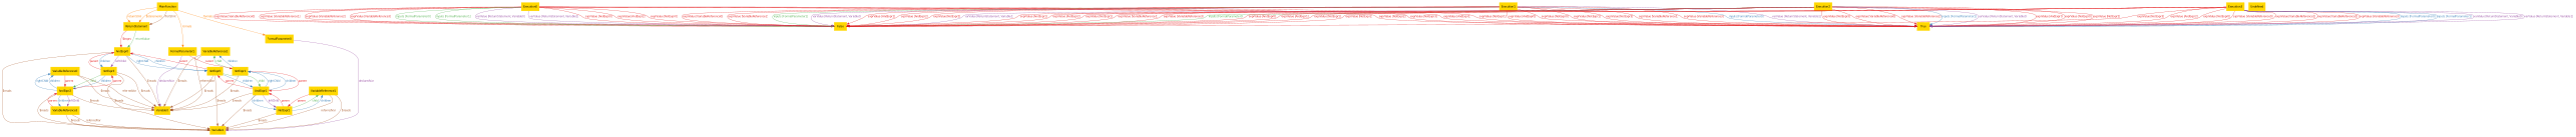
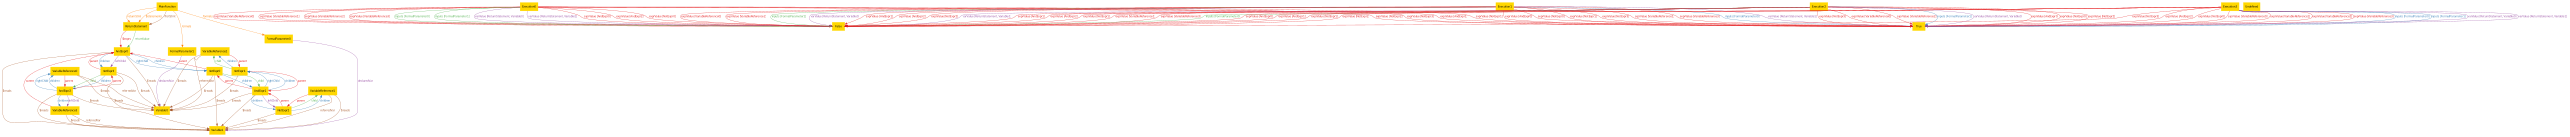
  digraph {
    fontsize=12
    rankdir=TB
    fontname="IBM Plex Sans"
    node [color="#ffd700" fontcolor="#000000" fontsize=12 shape=box style="filled, solid" fontname="IBM Plex Sans"]
    edge [color="#e41a1c" dir=forward fontcolor="#e41a1c" fontsize=12 style=solid uuid="<MainFunction, ReturnStatement>" weight=1 fontname="IBM Plex Sans"]
    n1 [label=ReturnStatement uuid=ReturnStatement]
    n2 [label=AndExpr0 uuid=AndExpr0]
    n3 [label=Variable0 uuid=Variable0]
    n4 [label=Variable1 uuid=Variable1]
    n5 [label=NotExpr0 uuid=NotExpr0]
    n6 [label=NotExpr3 uuid=NotExpr3]
    n7 [label=AndExpr1 uuid=AndExpr1]
    n8 [label=NotExpr2 uuid=NotExpr2]
    n9 [label=AndExpr2 uuid=AndExpr2]
    n10 [label=VariableReference3 uuid=VariableReference3]
    n11 [label=NotExpr1 uuid=NotExpr1]
    n12 [label=VariableReference0 uuid=VariableReference0]
    n13 [label=VariableReference1 uuid=VariableReference1]
    n14 [label=VariableReference2 uuid=VariableReference2]
    n15 [label=MainFunction uuid=MainFunction]
    n16 [label=FormalParameter0 uuid=FormalParameter0]
    n17 [label=FormalParameter1 uuid=FormalParameter1]
    n18 [label=Execution0 uuid=Execution0]
    n19 [label=False uuid=False]
    n20 [label=True uuid=True]
    n21 [label=Execution1 uuid=Execution1]
    n22 [label=Execution2 uuid=Execution2]
    n23 [label=Execution3 uuid=Execution3]
    n24 [label=Undefined uuid=Undefined]
    n1 -> n2 [label="$exprs" uuid="<ReturnStatement, AndExpr0>"]
    n1 -> n2 [color="#4daf4a" fontcolor="#4daf4a" label=returnValue uuid="<ReturnStatement, AndExpr0>"]
    n2 -> n3 [color="#a65628" fontcolor="#a65628" label="$reads" uuid="<AndExpr0, Variable0>"]
    n2 -> n4 [color="#a65628" fontcolor="#a65628" label="$reads" uuid="<AndExpr0, Variable1>"]
    n2 -> n5 [color="#377eb8" fontcolor="#377eb8" label=children uuid="<AndExpr0, NotExpr0>"]
    n2 -> n5 [dir=back label=parent uuid="<NotExpr0, AndExpr0>"]
    n2 -> n5 [color="#377eb8" fontcolor="#377eb8" label=rightChild uuid="<AndExpr0, NotExpr0>"]
    n2 -> n6 [color="#377eb8" fontcolor="#377eb8" label=children uuid="<AndExpr0, NotExpr3>"]
    n2 -> n6 [color="#984ea3" fontcolor="#984ea3" label=leftChild uuid="<AndExpr0, NotExpr3>"]
    n2 -> n6 [dir=back label=parent uuid="<NotExpr3, AndExpr0>"]
    n5 -> n3 [color="#a65628" fontcolor="#a65628" label="$reads" uuid="<NotExpr0, Variable0>"]
    n5 -> n4 [color="#a65628" fontcolor="#a65628" label="$reads" uuid="<NotExpr0, Variable1>"]
    n5 -> n7 [color="#4daf4a" fontcolor="#4daf4a" label=child uuid="<NotExpr0, AndExpr1>"]
    n5 -> n7 [color="#377eb8" fontcolor="#377eb8" label=children uuid="<NotExpr0, AndExpr1>"]
    n5 -> n7 [dir=back label=parent uuid="<AndExpr1, NotExpr0>"]
    n6 -> n3 [color="#a65628" fontcolor="#a65628" label="$reads" uuid="<NotExpr3, Variable0>"]
    n6 -> n4 [color="#a65628" fontcolor="#a65628" label="$reads" uuid="<NotExpr3, Variable1>"]
    n6 -> n9 [color="#4daf4a" fontcolor="#4daf4a" label=child uuid="<NotExpr3, AndExpr2>"]
    n6 -> n9 [color="#377eb8" fontcolor="#377eb8" label=children uuid="<NotExpr3, AndExpr2>"]
    n6 -> n9 [dir=back label=parent uuid="<AndExpr2, NotExpr3>"]
    n7 -> n3 [color="#a65628" fontcolor="#a65628" label="$reads" uuid="<AndExpr1, Variable0>"]
    n7 -> n4 [color="#a65628" fontcolor="#a65628" label="$reads" uuid="<AndExpr1, Variable1>"]
    n7 -> n8 [color="#377eb8" fontcolor="#377eb8" label=children uuid="<AndExpr1, NotExpr2>"]
    n7 -> n8 [color="#984ea3" fontcolor="#984ea3" label=leftChild uuid="<AndExpr1, NotExpr2>"]
    n7 -> n8 [dir=back label=parent uuid="<NotExpr2, AndExpr1>"]
    n8 -> n4 [color="#a65628" fontcolor="#a65628" label="$reads" uuid="<NotExpr2, Variable1>"]
    n9 -> n3 [color="#a65628" fontcolor="#a65628" label="$reads" uuid="<AndExpr2, Variable0>"]
    n9 -> n4 [color="#a65628" fontcolor="#a65628" label="$reads" uuid="<AndExpr2, Variable1>"]
    n9 -> n10 [color="#377eb8" fontcolor="#377eb8" label=children uuid="<AndExpr2, VariableReference3>"]
    n9 -> n10 [color="#984ea3" fontcolor="#984ea3" label=leftChild uuid="<AndExpr2, VariableReference3>"]
-   n9 -> n10 [dir=back label=parent uuid="<VariableReference3, AndExpr2>"]
+   n2 -> n10 [dir=back label=parent uuid="<VariableReference3, AndExpr2>"]
    n10 -> n4 [color="#a65628" fontcolor="#a65628" label="$reads" uuid="<VariableReference3, Variable1>"]
    n10 -> n4 [color="#a65628" fontcolor="#a65628" label=referredVar uuid="<VariableReference3, Variable1>"]
    n11 -> n3 [color="#a65628" fontcolor="#a65628" label="$reads" uuid="<NotExpr1, Variable0>"]
    n11 -> n7 [color="#377eb8" dir=back fontcolor="#377eb8" label=children uuid="<AndExpr1, NotExpr1>"]
    n11 -> n7 [label=parent uuid="<NotExpr1, AndExpr1>"]
    n11 -> n7 [color="#377eb8" dir=back fontcolor="#377eb8" label=rightChild uuid="<AndExpr1, NotExpr1>"]
    n12 -> n3 [color="#a65628" fontcolor="#a65628" label="$reads" uuid="<VariableReference0, Variable0>"]
    n12 -> n3 [color="#a65628" fontcolor="#a65628" label=referredVar uuid="<VariableReference0, Variable0>"]
    n12 -> n9 [color="#377eb8" dir=back fontcolor="#377eb8" label=children uuid="<AndExpr2, VariableReference0>"]
    n12 -> n9 [label=parent uuid="<VariableReference0, AndExpr2>"]
    n12 -> n9 [color="#377eb8" dir=back fontcolor="#377eb8" label=rightChild uuid="<AndExpr2, VariableReference0>"]
    n13 -> n4 [color="#a65628" fontcolor="#a65628" label="$reads" uuid="<VariableReference1, Variable1>"]
    n13 -> n4 [color="#a65628" fontcolor="#a65628" label=referredVar uuid="<VariableReference1, Variable1>"]
    n13 -> n8 [color="#4daf4a" dir=back fontcolor="#4daf4a" label=child uuid="<NotExpr2, VariableReference1>"]
    n13 -> n8 [color="#377eb8" dir=back fontcolor="#377eb8" label=children uuid="<NotExpr2, VariableReference1>"]
    n13 -> n8 [label=parent uuid="<VariableReference1, NotExpr2>"]
    n14 -> n3 [color="#a65628" fontcolor="#a65628" label="$reads" uuid="<VariableReference2, Variable0>"]
    n14 -> n3 [color="#a65628" fontcolor="#a65628" label=referredVar uuid="<VariableReference2, Variable0>"]
    n14 -> n11 [color="#4daf4a" dir=back fontcolor="#4daf4a" label=child uuid="<NotExpr1, VariableReference2>"]
    n14 -> n11 [color="#377eb8" dir=back fontcolor="#377eb8" label=children uuid="<NotExpr1, VariableReference2>"]
-   n17 -> n11 [label=parent uuid="<VariableReference2, NotExpr1>"]
+   n14 -> n11 [label=parent uuid="<VariableReference2, NotExpr1>"]
    n15 -> n1 [color="#ff7f00" fontcolor="#ff7f00" label="$statements"]
    n15 -> n1 [color="#a65628" fontcolor="#a65628" label=firstStmt]
    n15 -> n1 [color="#ff7f00" fontcolor="#ff7f00" label=returnStmt]
    n15 -> n16 [color="#ff7f00" fontcolor="#ff7f00" label=formals uuid="<MainFunction, FormalParameter0>"]
    n15 -> n17 [color="#ff7f00" fontcolor="#ff7f00" label=formals uuid="<MainFunction, FormalParameter1>"]
    n16 -> n4 [color="#984ea3" fontcolor="#984ea3" label=declaredVar uuid="<FormalParameter0, Variable1>"]
    n17 -> n3 [color="#984ea3" fontcolor="#984ea3" label=declaredVar uuid="<FormalParameter1, Variable0>"]
    n18 -> n19 [label="exprValue [AndExpr0]" uuid="<Execution0, AndExpr0, False>"]
    n18 -> n19 [label="exprValue [AndExpr2]" uuid="<Execution0, AndExpr2, False>"]
    n18 -> n19 [label="exprValue [NotExpr0]" uuid="<Execution0, NotExpr0, False>"]
    n18 -> n19 [label="exprValue [VariableReference0]" uuid="<Execution0, VariableReference0, False>"]
    n18 -> n19 [label="exprValue [VariableReference1]" uuid="<Execution0, VariableReference1, False>"]
    n18 -> n19 [label="exprValue [VariableReference2]" uuid="<Execution0, VariableReference2, False>"]
    n18 -> n19 [label="exprValue [VariableReference3]" uuid="<Execution0, VariableReference3, False>"]
    n18 -> n19 [color="#4daf4a" fontcolor="#4daf4a" label="inputs [FormalParameter0]" uuid="<Execution0, FormalParameter0, False>"]
    n18 -> n19 [color="#4daf4a" fontcolor="#4daf4a" label="inputs [FormalParameter1]" uuid="<Execution0, FormalParameter1, False>"]
    n18 -> n19 [color="#984ea3" fontcolor="#984ea3" label="varValue [ReturnStatement, Variable0]" uuid="<Execution0, ReturnStatement, Variable0, False>"]
    n18 -> n19 [color="#984ea3" fontcolor="#984ea3" label="varValue [ReturnStatement, Variable1]" uuid="<Execution0, ReturnStatement, Variable1, False>"]
    n18 -> n20 [label="exprValue [AndExpr1]" uuid="<Execution0, AndExpr1, True>"]
    n18 -> n20 [label="exprValue [NotExpr1]" uuid="<Execution0, NotExpr1, True>"]
    n18 -> n20 [label="exprValue [NotExpr2]" uuid="<Execution0, NotExpr2, True>"]
    n18 -> n20 [label="exprValue [NotExpr3]" uuid="<Execution0, NotExpr3, True>"]
    n21 -> n19 [label="exprValue [AndExpr1]" uuid="<Execution1, AndExpr1, False>"]
    n21 -> n19 [label="exprValue [AndExpr2]" uuid="<Execution1, AndExpr2, False>"]
    n21 -> n19 [label="exprValue [NotExpr2]" uuid="<Execution1, NotExpr2, False>"]
    n21 -> n19 [label="exprValue [VariableReference0]" uuid="<Execution1, VariableReference0, False>"]
    n21 -> n19 [label="exprValue [VariableReference2]" uuid="<Execution1, VariableReference2, False>"]
    n21 -> n19 [color="#4daf4a" fontcolor="#4daf4a" label="inputs [FormalParameter1]" uuid="<Execution1, FormalParameter1, False>"]
    n21 -> n19 [color="#984ea3" fontcolor="#984ea3" label="varValue [ReturnStatement, Variable0]" uuid="<Execution1, ReturnStatement, Variable0, False>"]
    n21 -> n20 [label="exprValue [AndExpr0]" uuid="<Execution1, AndExpr0, True>"]
    n21 -> n20 [label="exprValue [NotExpr0]" uuid="<Execution1, NotExpr0, True>"]
    n21 -> n20 [label="exprValue [NotExpr1]" uuid="<Execution1, NotExpr1, True>"]
    n21 -> n20 [label="exprValue [NotExpr3]" uuid="<Execution1, NotExpr3, True>"]
    n21 -> n20 [label="exprValue [VariableReference1]" uuid="<Execution1, VariableReference1, True>"]
    n21 -> n20 [label="exprValue [VariableReference3]" uuid="<Execution1, VariableReference3, True>"]
    n21 -> n20 [color="#377eb8" fontcolor="#377eb8" label="inputs [FormalParameter0]" uuid="<Execution1, FormalParameter0, True>"]
    n21 -> n20 [color="#984ea3" fontcolor="#984ea3" label="varValue [ReturnStatement, Variable1]" uuid="<Execution1, ReturnStatement, Variable1, True>"]
    n22 -> n19 [label="exprValue [AndExpr1]" uuid="<Execution2, AndExpr1, False>"]
    n22 -> n19 [label="exprValue [AndExpr2]" uuid="<Execution2, AndExpr2, False>"]
    n22 -> n19 [label="exprValue [NotExpr1]" uuid="<Execution2, NotExpr1, False>"]
    n22 -> n19 [label="exprValue [VariableReference1]" uuid="<Execution2, VariableReference1, False>"]
    n22 -> n19 [label="exprValue [VariableReference3]" uuid="<Execution2, VariableReference3, False>"]
    n22 -> n19 [color="#4daf4a" fontcolor="#4daf4a" label="inputs [FormalParameter0]" uuid="<Execution2, FormalParameter0, False>"]
    n22 -> n19 [color="#984ea3" fontcolor="#984ea3" label="varValue [ReturnStatement, Variable1]" uuid="<Execution2, ReturnStatement, Variable1, False>"]
    n22 -> n20 [label="exprValue [AndExpr0]" uuid="<Execution2, AndExpr0, True>"]
    n22 -> n20 [label="exprValue [NotExpr0]" uuid="<Execution2, NotExpr0, True>"]
    n22 -> n20 [label="exprValue [NotExpr2]" uuid="<Execution2, NotExpr2, True>"]
    n22 -> n20 [label="exprValue [NotExpr3]" uuid="<Execution2, NotExpr3, True>"]
    n22 -> n20 [label="exprValue [VariableReference0]" uuid="<Execution2, VariableReference0, True>"]
    n22 -> n20 [label="exprValue [VariableReference2]" uuid="<Execution2, VariableReference2, True>"]
    n22 -> n20 [color="#377eb8" fontcolor="#377eb8" label="inputs [FormalParameter1]" uuid="<Execution2, FormalParameter1, True>"]
    n22 -> n20 [color="#984ea3" fontcolor="#984ea3" label="varValue [ReturnStatement, Variable0]" uuid="<Execution2, ReturnStatement, Variable0, True>"]
    n23 -> n19 [label="exprValue [AndExpr0]" uuid="<Execution3, AndExpr0, False>"]
    n23 -> n19 [label="exprValue [AndExpr1]" uuid="<Execution3, AndExpr1, False>"]
    n23 -> n19 [label="exprValue [NotExpr1]" uuid="<Execution3, NotExpr1, False>"]
    n23 -> n19 [label="exprValue [NotExpr2]" uuid="<Execution3, NotExpr2, False>"]
    n23 -> n19 [label="exprValue [NotExpr3]" uuid="<Execution3, NotExpr3, False>"]
    n23 -> n20 [label="exprValue [AndExpr2]" uuid="<Execution3, AndExpr2, True>"]
    n23 -> n20 [label="exprValue [NotExpr0]" uuid="<Execution3, NotExpr0, True>"]
    n23 -> n20 [label="exprValue [VariableReference0]" uuid="<Execution3, VariableReference0, True>"]
    n23 -> n20 [label="exprValue [VariableReference1]" uuid="<Execution3, VariableReference1, True>"]
    n23 -> n20 [label="exprValue [VariableReference2]" uuid="<Execution3, VariableReference2, True>"]
    n23 -> n20 [label="exprValue [VariableReference3]" uuid="<Execution3, VariableReference3, True>"]
    n23 -> n20 [color="#377eb8" fontcolor="#377eb8" label="inputs [FormalParameter0]" uuid="<Execution3, FormalParameter0, True>"]
    n23 -> n20 [color="#377eb8" fontcolor="#377eb8" label="inputs [FormalParameter1]" uuid="<Execution3, FormalParameter1, True>"]
    n23 -> n20 [color="#984ea3" fontcolor="#984ea3" label="varValue [ReturnStatement, Variable0]" uuid="<Execution3, ReturnStatement, Variable0, True>"]
    n23 -> n20 [color="#984ea3" fontcolor="#984ea3" label="varValue [ReturnStatement, Variable1]" uuid="<Execution3, ReturnStatement, Variable1, True>"]
  }
